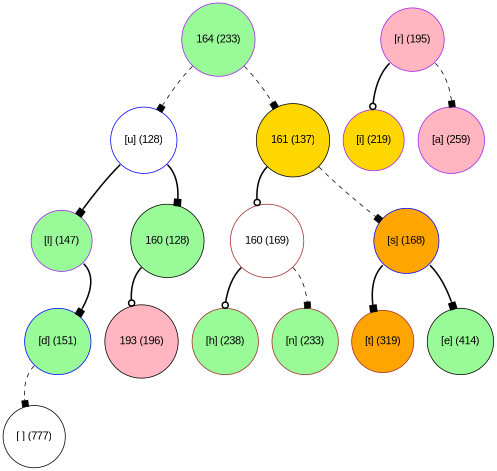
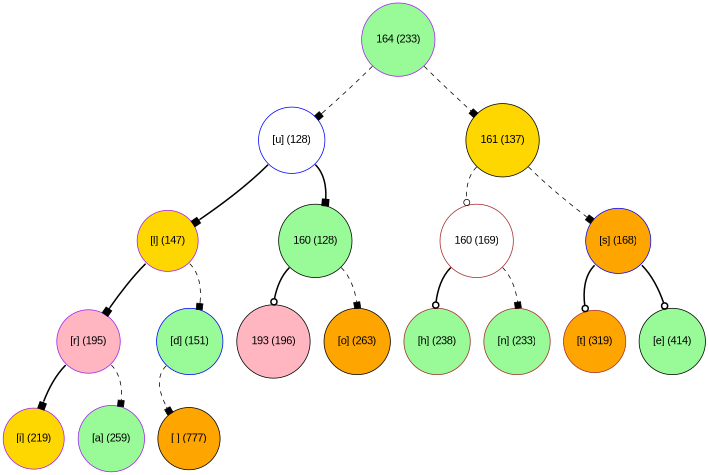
  digraph {
    node [color=black fillcolor=palegreen fontname=Arial shape=circle style=filled]
    edge [arrowhead=box style=bold tailport=sw]
    n1 [color=purple label="164 (233)" width=0.5]
    n2 [color=blue fillcolor=white label="[u] (128)" width=0.5]
    n3 [fillcolor=gold label="161 (137)" width=0.5]
-   n4 [color=purple label="[l] (147)" width=0.5]
+   n4 [color=purple fillcolor=gold label="[l] (147)" width=0.5]
    n5 [label="160 (128)" width=0.5]
    n6 [color=brown fillcolor=white label="160 (169)" width=0.5]
    n7 [color=blue fillcolor=orange label="[s] (168)" width=0.5]
    n8 [color=purple fillcolor=lightpink label="[r] (195)" width=0.5]
    n9 [color=blue label="[d] (151)" width=0.5]
    n10 [fillcolor=lightpink label="193 (196)" width=0.5]
+   n11 [fillcolor=orange label="[o] (263)" width=0.5]
    n12 [color=purple fillcolor=gold label="[i] (219)" width=0.5]
-   n13 [color=purple fillcolor=lightpink label="[a] (259)" width=0.5]
-   n14 [fillcolor=white label="[ ] (777)" width=0.5]
+   n13 [color=purple label="[a] (259)" width=0.5]
+   n14 [fillcolor=orange label="[ ] (777)" width=0.5]
    n15 [color=brown label="[h] (238)" width=0.5]
    n16 [color=brown label="[n] (233)" width=0.5]
    n17 [color=brown fillcolor=orange label="[t] (319)" width=0.5]
    n18 [label="[e] (414)" width=0.5]
    n1 -> n2 [style=dashed]
    n1 -> n3 [style=dashed tailport=se]
    n2 -> n4
    n2 -> n5 [tailport=se]
-   n3 -> n6 [arrowhead=odot]
+   n3 -> n6 [arrowhead=odot style=dashed]
    n3 -> n7 [style=dashed tailport=se]
-   n4 -> n9 [tailport=se]
+   n4 -> n8
+   n4 -> n9 [style=dashed tailport=se]
    n5 -> n10 [arrowhead=odot]
+   n5 -> n11 [style=dashed tailport=se]
    n6 -> n15 [arrowhead=odot]
    n6 -> n16 [style=dashed tailport=se]
-   n7 -> n17
-   n7 -> n18 [tailport=se]
-   n8 -> n12 [arrowhead=odot]
+   n7 -> n17 [arrowhead=odot]
+   n7 -> n18 [arrowhead=odot tailport=se]
+   n8 -> n12
    n8 -> n13 [style=dashed tailport=se]
    n9 -> n14 [style=dashed]
  }
